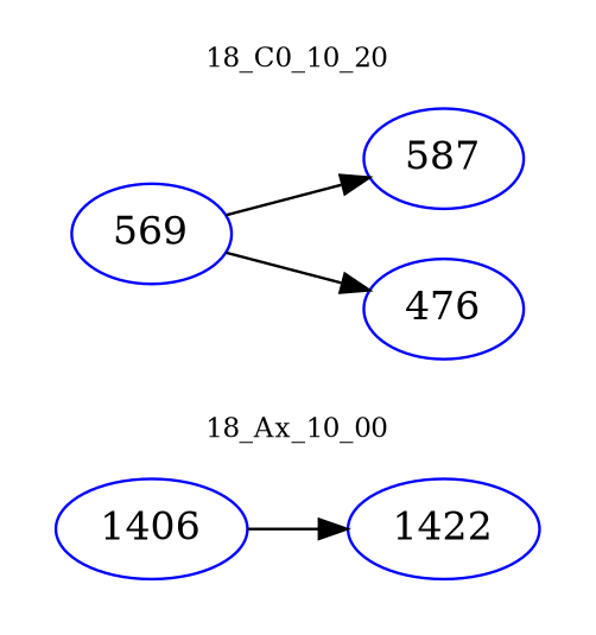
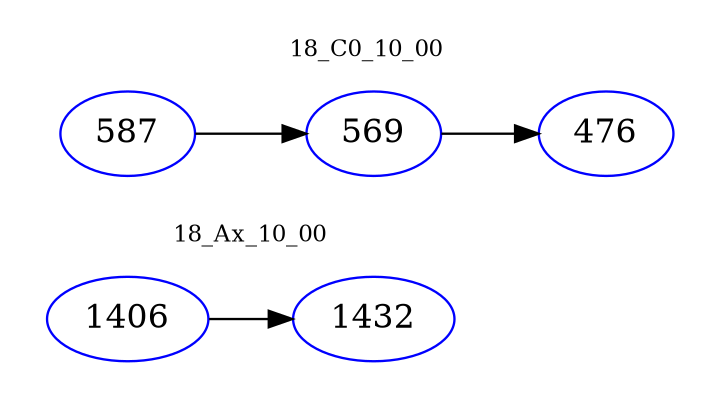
  digraph {
    rankdir=LR
    node [color=blue]
    edge [color=black]
    n1 [label=1406]
-   n2 [label=1422]
+   n2 [label=1432]
    n3 [label=569]
    n4 [label=476]
    n5 [label=587]
    subgraph cluster_1 {
      color=white
      fontsize=10
      label="18_Ax_10_00"
      n1
      n2
    }
    subgraph cluster_2 {
      color=white
      fontsize=10
-     label="18_C0_10_20"
+     label="18_C0_10_00"
      n3
      n4
      n5
    }
    n1 -> n2
    n3 -> n4
-   n3 -> n5
+   n5 -> n3
  }
